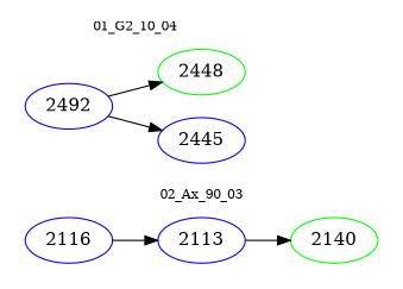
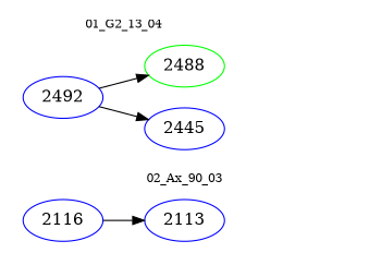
  digraph {
    rankdir=LR
    node [color=blue]
    edge [color=black]
    n1 [label=2113]
    n2 [label=2116]
-   n3 [color=green label=2140]
    n4 [label=2492]
    n5 [label=2445]
-   n6 [color=green label=2448]
+   n6 [color=green label=2488]
    subgraph cluster_1 {
      color=white
      fontsize=10
      label="02_Ax_90_03"
      n1
      n2
-     n3
    }
    subgraph cluster_2 {
      color=white
      fontsize=10
-     label="01_G2_10_04"
+     label="01_G2_13_04"
      n4
      n5
      n6
    }
-   n1 -> n3
    n2 -> n1
    n4 -> n5
    n4 -> n6
  }
